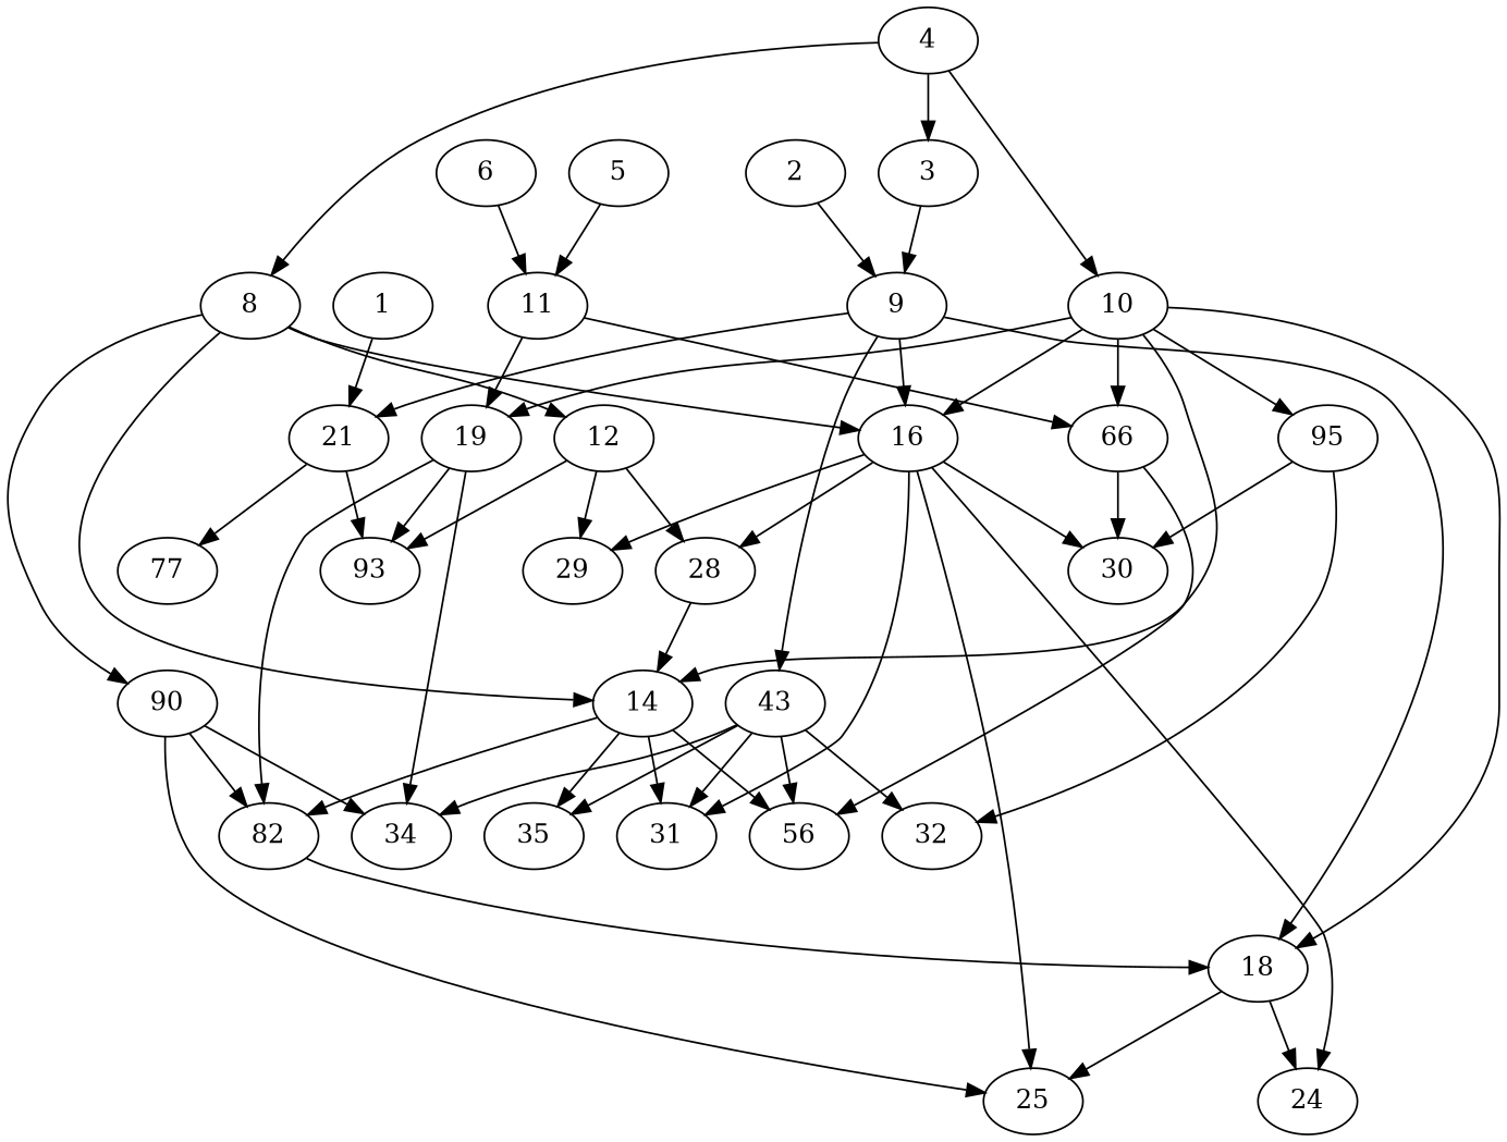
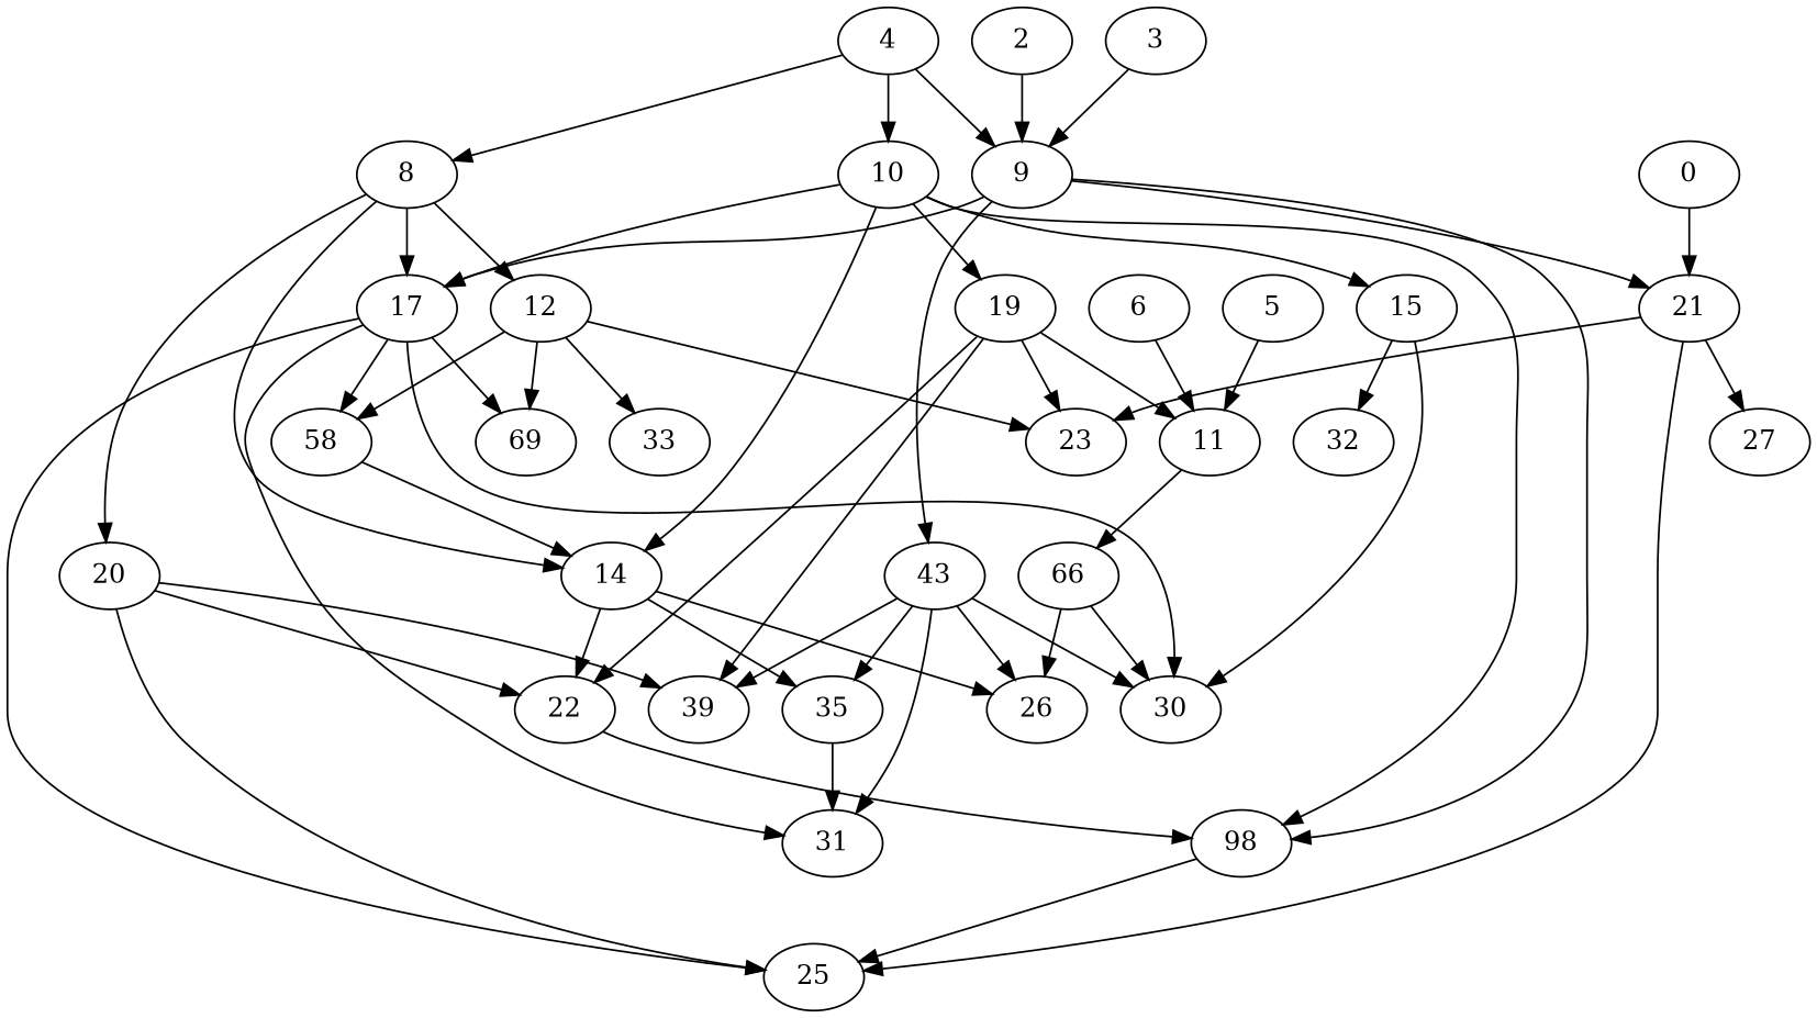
  digraph {
    node [alpha=0.02]
-   1 [alpha=0.05 expect_size=824298755689535]
+   1 [alpha=0.05 expect_size=824298755689535 label=0]
    21 [alpha=0.13 expect_size=2496960213926542]
    2 [alpha=0.07 expect_size=19824515160735744000]
    9 [alpha=0.03 expect_size=477569287688067968]
-   17 [alpha=0.08 expect_size=286479188938008297472 label=16]
+   17 [alpha=0.08 expect_size=286479188938008297472]
    n6 [alpha=0.06 expect_size=12232889815007232000 label=43]
-   18 [alpha=0.16 expect_size=22959201053757669376]
-   28 [alpha=0.10 expect_size=991753090363293696]
-   29 [alpha=0.05 expect_size=6732026404293616]
+   18 [alpha=0.16 expect_size=22959201053757669376 label=98]
+   28 [alpha=0.10 expect_size=991753090363293696 label=58]
+   29 [alpha=0.05 expect_size=6732026404293616 label=69]
    31 [expect_size=8418843242082074624]
    30 [expect_size=6877213517545416]
-   24 [alpha=0.17 expect_size=5436378963266194]
    25 [alpha=0.08 expect_size=87156821675952]
-   23 [alpha=0.03 expect_size=11080192282207453184 label=93]
-   27 [alpha=0.17 expect_size=54854810599424000000 label=77]
-   26 [alpha=0.09 expect_size=16597688823854376 label=56]
+   23 [alpha=0.03 expect_size=11080192282207453184]
+   27 [alpha=0.17 expect_size=54854810599424000000]
+   26 [alpha=0.09 expect_size=16597688823854376]
    35 [alpha=0.18 expect_size=1605477144351674]
-   34 [alpha=0.13 expect_size=18831393426828656]
+   34 [alpha=0.13 expect_size=18831393426828656 label=39]
    3 [alpha=0.14 expect_size=192802265026311225344]
    4 [alpha=0.19 expect_size=289548069767258816]
    8 [alpha=0.12 expect_size=145672559846491136]
    10 [alpha=0.05 expect_size=112266036929397312]
    12 [alpha=0.09 expect_size=402006667184421632]
    14 [alpha=0.14 expect_size=34973454063324488]
-   20 [alpha=0.13 expect_size=15187533081478168576 label=90]
-   15 [alpha=0.06 expect_size=14239051499502262 label=95]
+   20 [alpha=0.13 expect_size=15187533081478168576]
+   15 [alpha=0.06 expect_size=14239051499502262]
    n27 [alpha=0.13 expect_size=207481646444338741248 label=66]
    19 [alpha=0.05 expect_size=135026832476515440]
-   22 [expect_size=402577246000084 label=82]
+   33 [alpha=0.16 expect_size=3764154046129260]
+   22 [expect_size=402577246000084]
    32 [expect_size=2483722432448227]
    5 [alpha=0.08 expect_size=5454125002013242]
    11 [expect_size=914448303448261]
    6 [alpha=0.03 expect_size=653841685873133568]
    1 -> 21
+   21 -> 25
    21 -> 23
    21 -> 27
    2 -> 9
    9 -> 21
    9 -> 17
    9 -> n6
    9 -> 18
    17 -> 28
    17 -> 29
    17 -> 31
    17 -> 30
-   17 -> 24
    17 -> 25
    n6 -> 31
-   n6 -> 32
+   n6 -> 30
    n6 -> 26
    n6 -> 35
    n6 -> 34
-   18 -> 24
    18 -> 25
    28 -> 14
    3 -> 9
-   4 -> 3
+   4 -> 9
    4 -> 8
    4 -> 10
    8 -> 17
    8 -> 12
    8 -> 14
    8 -> 20
    10 -> 17
    10 -> 18
    10 -> 14
    10 -> 15
-   10 -> n27
    10 -> 19
    12 -> 28
    12 -> 29
    12 -> 23
-   14 -> 31
+   12 -> 33
+   35 -> 31
    14 -> 26
    14 -> 35
    14 -> 22
    20 -> 25
    20 -> 34
    20 -> 22
    15 -> 30
    15 -> 32
    n27 -> 30
    n27 -> 26
    19 -> 23
    19 -> 34
    19 -> 22
    22 -> 18
    5 -> 11
    11 -> n27
-   11 -> 19
+   19 -> 11
    6 -> 11
  }
